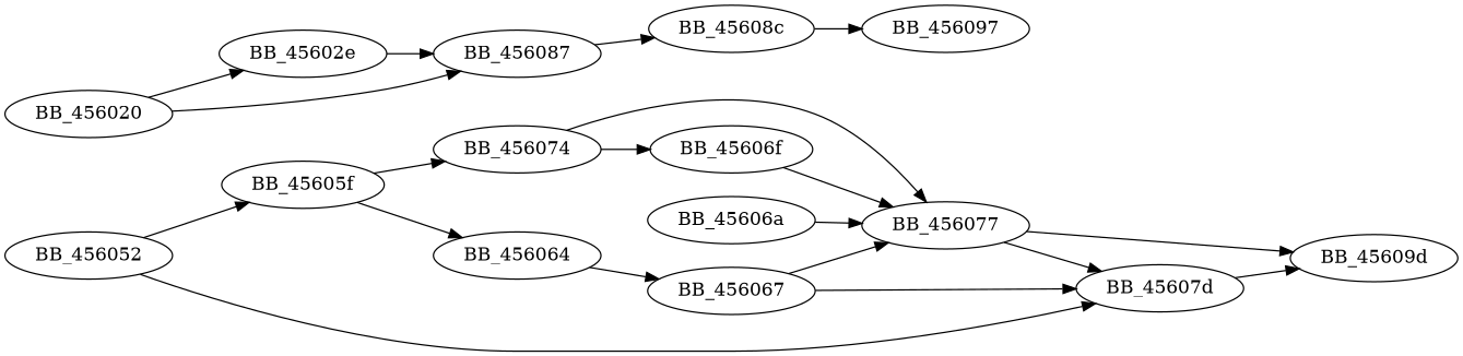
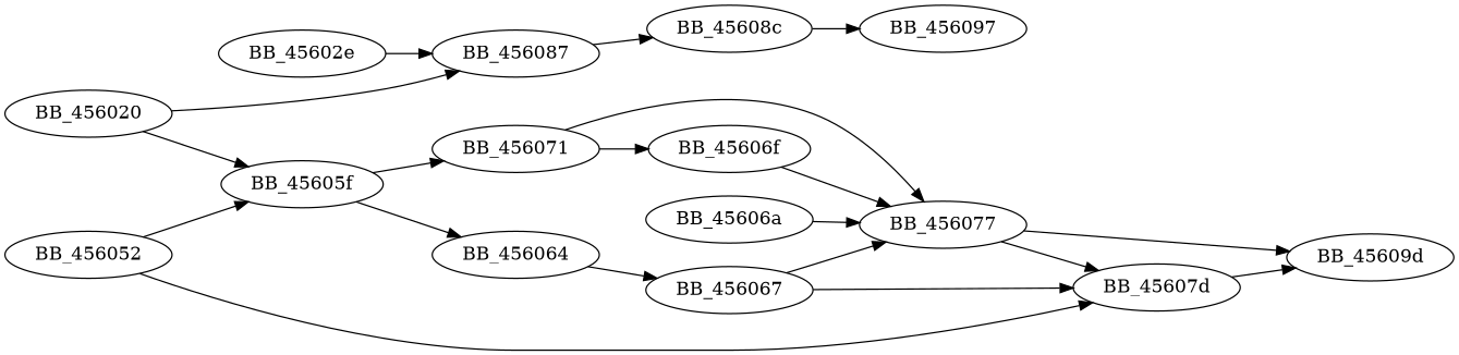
  digraph {
    fontname="DejaVu Serif"
    rankdir=LR
    node [fontname="DejaVu Serif"]
    edge [fontname="DejaVu Serif"]
    BB_456020
    BB_45602e
    BB_456087
    BB_45608c
    BB_456097
    BB_456052
    BB_45605f
    BB_45607d
    BB_456064
-   BB_456074
+   BB_456074 [label=BB_456071]
    BB_45609d
    BB_456067
    BB_45606f
    BB_456077
    BB_45606a
-   BB_456020 -> BB_45602e
+   BB_456020 -> BB_45605f
    BB_456020 -> BB_456087
    BB_45602e -> BB_456087
    BB_456087 -> BB_45608c
    BB_45608c -> BB_456097
    BB_456052 -> BB_45605f
    BB_456052 -> BB_45607d
    BB_45605f -> BB_456064
    BB_45605f -> BB_456074
    BB_45607d -> BB_45609d
    BB_456064 -> BB_456067
    BB_456074 -> BB_45606f
    BB_456074 -> BB_456077
    BB_456067 -> BB_45607d
    BB_456067 -> BB_456077
    BB_45606f -> BB_456077
    BB_456077 -> BB_45607d
    BB_456077 -> BB_45609d
    BB_45606a -> BB_456077
  }
